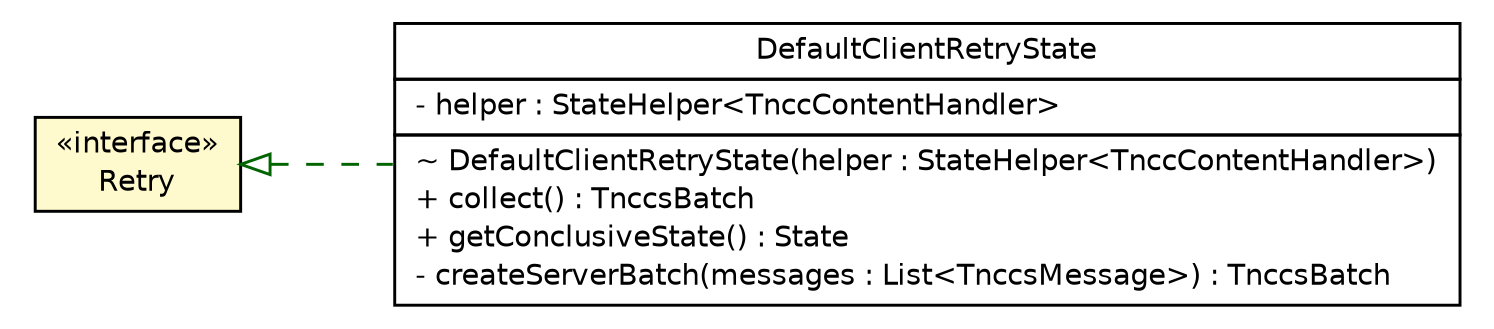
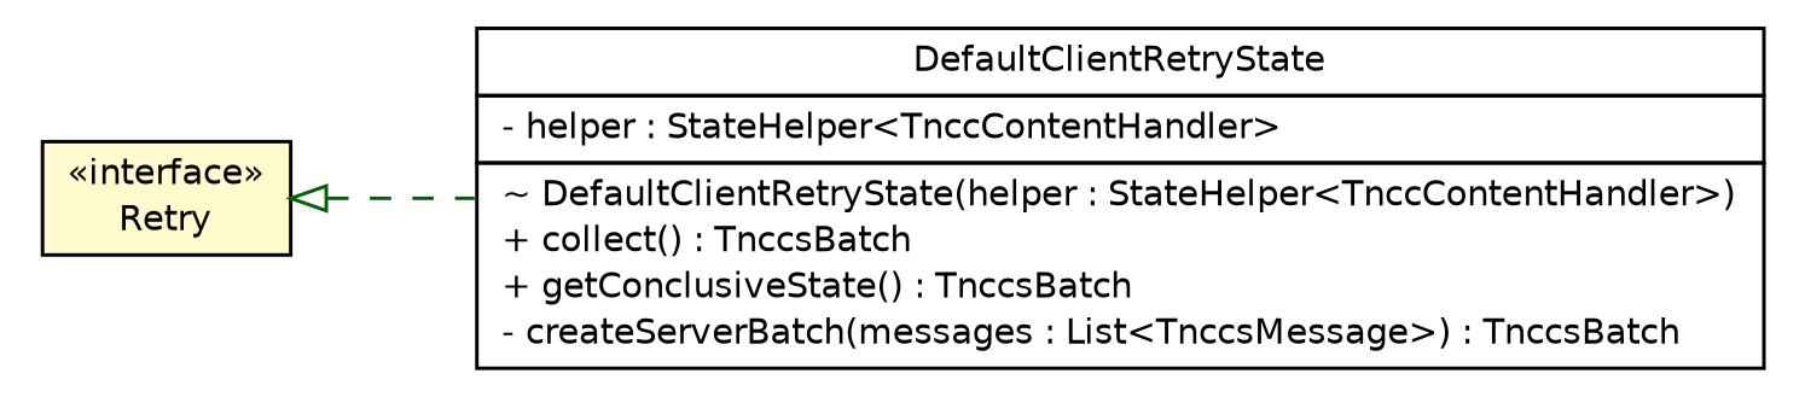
  digraph {
    nodesep=0.25
    ranksep=0.5
    rankdir=LR
    node [fontcolor=black fontname=Helvetica fontsize=10.0 shape=plaintext]
    n1 [label=<<table title="de.hsbremen.tc.tnc.tnccs.session.statemachine.Retry" border="0" cellborder="1" cellspacing="0" cellpadding="2" port="p" bgcolor="lemonChiffon" href="./Retry.html"> 		<tr><td><table border="0" cellspacing="0" cellpadding="1"> <tr><td align="center" balign="center"> &#171;interface&#187; </td></tr> <tr><td align="center" balign="center"> Retry </td></tr> 		</table></td></tr> 		</table>>]
-   n2 [label=<<table title="de.hsbremen.tc.tnc.tnccs.session.statemachine.simple.DefaultClientRetryState" border="0" cellborder="1" cellspacing="0" cellpadding="2" port="p" href="./simple/DefaultClientRetryState.html"> 		<tr><td><table border="0" cellspacing="0" cellpadding="1"> <tr><td align="center" balign="center"> DefaultClientRetryState </td></tr> 		</table></td></tr> 		<tr><td><table border="0" cellspacing="0" cellpadding="1"> <tr><td align="left" balign="left"> - helper : StateHelper&lt;TnccContentHandler&gt; </td></tr> 		</table></td></tr> 		<tr><td><table border="0" cellspacing="0" cellpadding="1"> <tr><td align="left" balign="left"> ~ DefaultClientRetryState(helper : StateHelper&lt;TnccContentHandler&gt;) </td></tr> <tr><td align="left" balign="left"> + collect() : TnccsBatch </td></tr> <tr><td align="left" balign="left"> + getConclusiveState() : State </td></tr> <tr><td align="left" balign="left"> - createServerBatch(messages : List&lt;TnccsMessage&gt;) : TnccsBatch </td></tr> 		</table></td></tr> 		</table>>]
+   n2 [label=<<table title="de.hsbremen.tc.tnc.tnccs.session.statemachine.simple.DefaultClientRetryState" border="0" cellborder="1" cellspacing="0" cellpadding="2" port="p" href="./simple/DefaultClientRetryState.html"> 		<tr><td><table border="0" cellspacing="0" cellpadding="1"> <tr><td align="center" balign="center"> DefaultClientRetryState </td></tr> 		</table></td></tr> 		<tr><td><table border="0" cellspacing="0" cellpadding="1"> <tr><td align="left" balign="left"> - helper : StateHelper&lt;TnccContentHandler&gt; </td></tr> 		</table></td></tr> 		<tr><td><table border="0" cellspacing="0" cellpadding="1"> <tr><td align="left" balign="left"> ~ DefaultClientRetryState(helper : StateHelper&lt;TnccContentHandler&gt;) </td></tr> <tr><td align="left" balign="left"> + collect() : TnccsBatch </td></tr> <tr><td align="left" balign="left"> + getConclusiveState() : TnccsBatch </td></tr> <tr><td align="left" balign="left"> - createServerBatch(messages : List&lt;TnccsMessage&gt;) : TnccsBatch </td></tr> 		</table></td></tr> 		</table>>]
    n1 -> n2 [arrowtail=empty dir=back fontname=Helvetica fontsize=10 headport=p labelfontname=Helvetica labelfontsize=10 style=dashed tailport=p color=darkgreen]
  }
